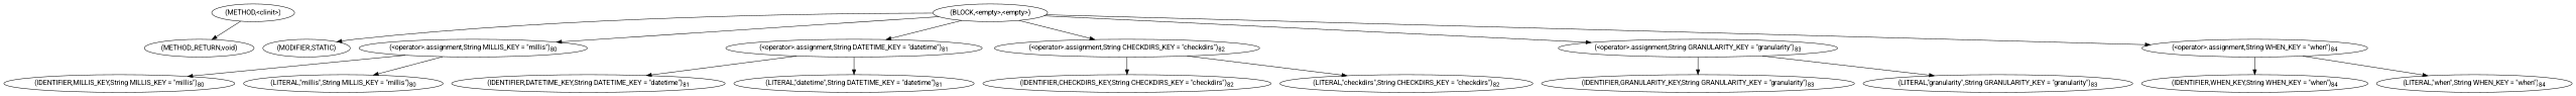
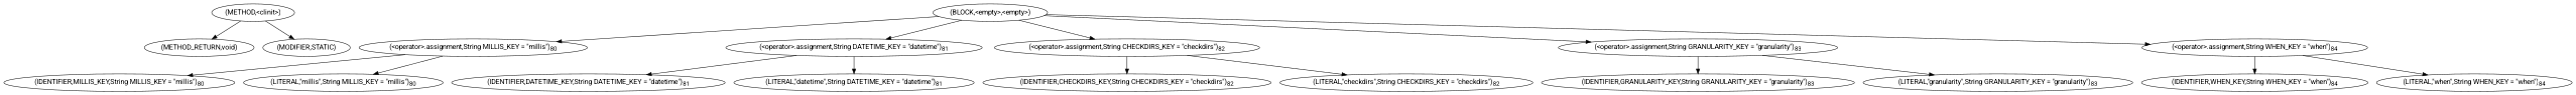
  digraph {
    fontname=Roboto
    node [fontname=Roboto]
    edge [fontname=Roboto]
    n1 [label=<(METHOD,&lt;clinit&gt;)>]
    n2 [label=<(MODIFIER,STATIC)>]
    n3 [label=<(METHOD_RETURN,void)>]
    n4 [label=<(BLOCK,&lt;empty&gt;,&lt;empty&gt;)>]
    n5 [label=<(&lt;operator&gt;.assignment,String MILLIS_KEY = &quot;millis&quot;)<SUB>80</SUB>>]
    n6 [label=<(&lt;operator&gt;.assignment,String DATETIME_KEY = &quot;datetime&quot;)<SUB>81</SUB>>]
    n7 [label=<(&lt;operator&gt;.assignment,String CHECKDIRS_KEY = &quot;checkdirs&quot;)<SUB>82</SUB>>]
    n8 [label=<(&lt;operator&gt;.assignment,String GRANULARITY_KEY = &quot;granularity&quot;)<SUB>83</SUB>>]
    n9 [label=<(&lt;operator&gt;.assignment,String WHEN_KEY = &quot;when&quot;)<SUB>84</SUB>>]
    n10 [label=<(IDENTIFIER,MILLIS_KEY,String MILLIS_KEY = &quot;millis&quot;)<SUB>80</SUB>>]
    n11 [label=<(LITERAL,&quot;millis&quot;,String MILLIS_KEY = &quot;millis&quot;)<SUB>80</SUB>>]
    n12 [label=<(IDENTIFIER,DATETIME_KEY,String DATETIME_KEY = &quot;datetime&quot;)<SUB>81</SUB>>]
    n13 [label=<(LITERAL,&quot;datetime&quot;,String DATETIME_KEY = &quot;datetime&quot;)<SUB>81</SUB>>]
    n14 [label=<(IDENTIFIER,CHECKDIRS_KEY,String CHECKDIRS_KEY = &quot;checkdirs&quot;)<SUB>82</SUB>>]
    n15 [label=<(LITERAL,&quot;checkdirs&quot;,String CHECKDIRS_KEY = &quot;checkdirs&quot;)<SUB>82</SUB>>]
    n16 [label=<(IDENTIFIER,GRANULARITY_KEY,String GRANULARITY_KEY = &quot;granularity&quot;)<SUB>83</SUB>>]
    n17 [label=<(LITERAL,&quot;granularity&quot;,String GRANULARITY_KEY = &quot;granularity&quot;)<SUB>83</SUB>>]
    n18 [label=<(IDENTIFIER,WHEN_KEY,String WHEN_KEY = &quot;when&quot;)<SUB>84</SUB>>]
    n19 [label=<(LITERAL,&quot;when&quot;,String WHEN_KEY = &quot;when&quot;)<SUB>84</SUB>>]
-   n4 -> n2
+   n1 -> n2
    n1 -> n3
    n4 -> n5
    n4 -> n6
    n4 -> n7
    n4 -> n8
    n4 -> n9
    n5 -> n10
    n5 -> n11
    n6 -> n12
    n6 -> n13
    n7 -> n14
    n7 -> n15
    n8 -> n16
    n8 -> n17
    n9 -> n18
    n9 -> n19
  }
